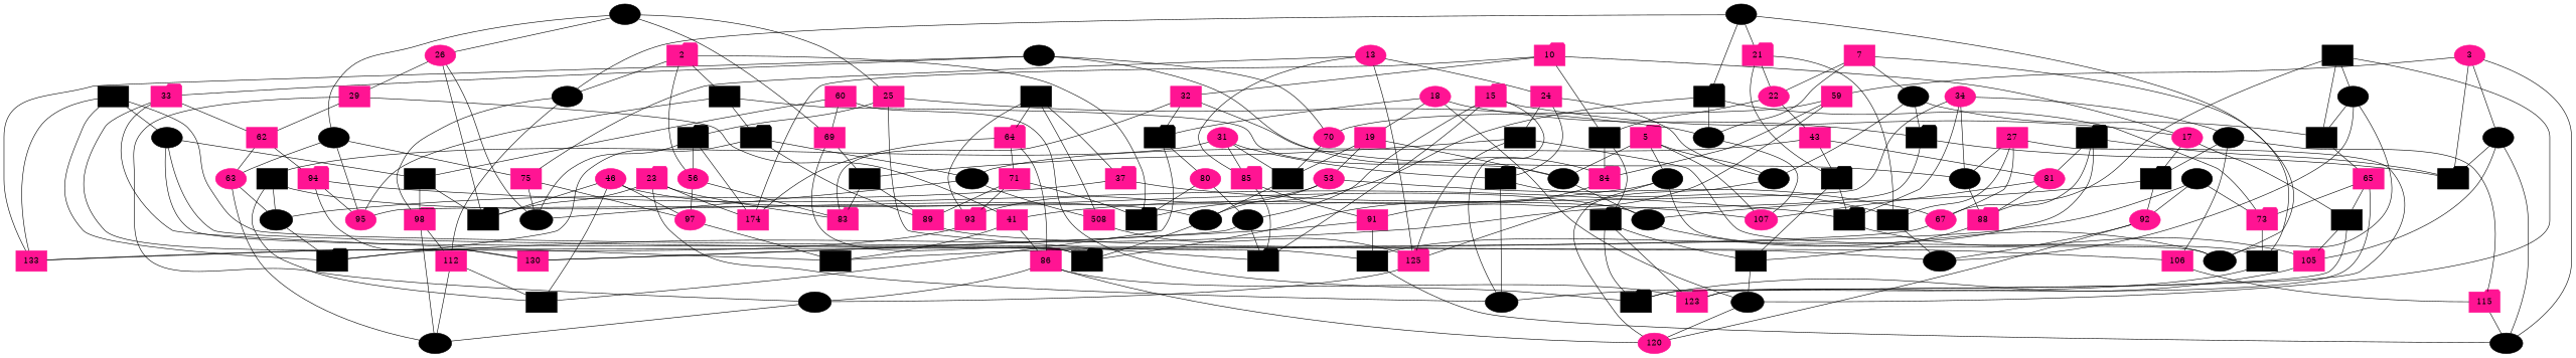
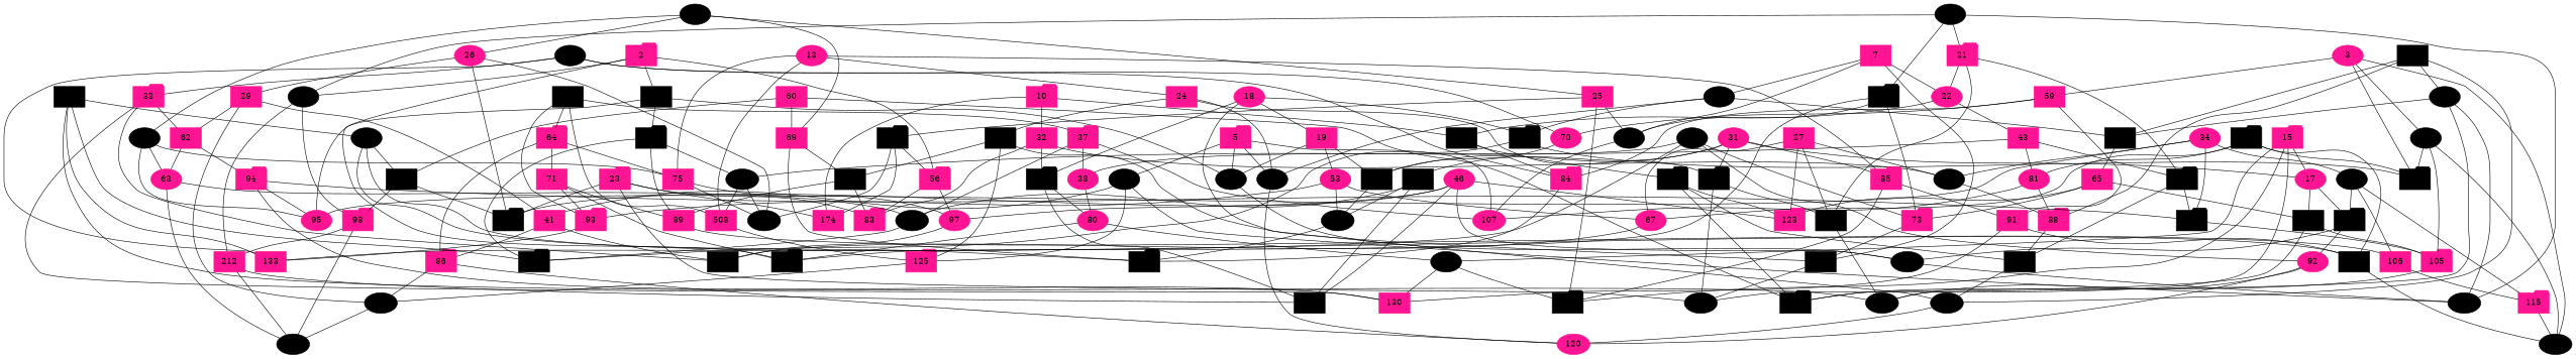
  graph {
    node [color=deeppink shape=ellipse style=filled]
    1 [color=black]
    33 [shape=folder]
    70
    84 [shape=folder]
    133 [shape=box]
    62 [shape=box]
    110 [color=black shape=box]
    130 [shape=box]
    109 [color=black shape=box]
    119 [color=black shape=folder]
    2 [shape=folder]
    42 [color=black shape=box]
-   56
+   56 [shape=folder]
    68 [color=black]
    100 [color=black shape=folder]
    55 [color=black]
    95
    78 [color=black shape=folder]
    83 [shape=folder]
    97
    98 [shape=folder]
-   112 [shape=box]
+   112 [shape=box label=212]
    48 [color=black]
    3
    51 [color=black shape=folder]
    59 [shape=box]
    132 [color=black]
    105 [shape=folder]
    91 [shape=box]
    4 [color=black]
    12 [color=black shape=folder]
    21 [shape=folder]
    122 [color=black]
    96 [color=black]
    73 [shape=folder]
    22
    45 [color=black shape=folder]
    99 [color=black shape=box]
    5 [shape=folder]
    14 [color=black]
    39 [color=black]
    107
    41 [shape=box]
    125 [shape=folder]
    120
    121 [color=black]
    6 [color=black]
    25 [shape=box]
    26
    52 [color=black]
    69 [shape=box]
    117 [color=black shape=folder]
    36 [color=black shape=folder]
    82 [color=black shape=folder]
    29 [shape=box]
    116 [color=black]
    75 [shape=box]
    63
    72 [color=black shape=box]
    7 [shape=box]
    30 [color=black]
    74 [color=black shape=box]
    44 [color=black shape=box]
    43 [shape=box]
    40 [color=black shape=box]
    49 [color=black shape=folder]
    113 [color=black]
    8 [color=black shape=box]
    37 [shape=folder]
    64 [shape=folder]
    93 [shape=folder]
    n72 [label=508 shape=box]
+   38
    114 [color=black]
    n75 [label=174 shape=box]
    86 [shape=folder]
    71 [shape=box]
    9 [color=black shape=folder]
    67
    81
    131 [color=black shape=box]
    88 [shape=folder]
    10 [shape=folder]
    17
    32 [shape=box]
    57 [color=black shape=folder]
    79 [color=black shape=box]
    61 [color=black shape=folder]
    50 [color=black]
    54 [color=black shape=folder]
    11 [color=black]
    92
    80
    111 [color=black]
    13
    24 [shape=box]
    85 [shape=folder]
    58 [color=black shape=folder]
    66 [color=black shape=box]
    127 [color=black]
    15 [shape=folder]
    87 [color=black]
    16 [color=black shape=box]
    28 [color=black]
    102 [color=black]
    65 [shape=box]
    90 [color=black shape=box]
    126 [color=black shape=folder]
    18
    19 [shape=box]
    53
    129 [color=black shape=folder]
    124 [color=black shape=box]
    118 [color=black]
    20 [color=black shape=box]
    76 [color=black]
    77 [color=black shape=box]
    101 [color=black shape=folder]
    103 [color=black]
    23 [shape=folder]
    27 [shape=box]
    123 [shape=folder]
    94 [shape=folder]
    128 [color=black]
    31
    47 [color=black shape=box]
    34
    35 [color=black]
    106 [shape=box]
    115 [shape=folder]
    60 [shape=box]
    89 [shape=box]
    46
    1 -- 33
    1 -- 70
    1 -- 84
    1 -- 133
    33 -- 62
    33 -- 110
    33 -- 130
    70 -- 109
    84 -- 119
    62 -- 63
    62 -- 94
    109 -- 118
    2 -- 42
    2 -- 56
    2 -- 68
    2 -- 100
    42 -- 55
    42 -- 95
    42 -- 78
    56 -- 83
    56 -- 97
    68 -- 98
    68 -- 112
    55 -- 121
    78 -- 129
    78 -- 103
    78 -- 89
    97 -- 110
    98 -- 112
    98 -- 128
    112 -- 124
    112 -- 128
    48 -- 51
    48 -- 132
    48 -- 105
    3 -- 48
    3 -- 51
    3 -- 59
    3 -- 132
    59 -- 70
    59 -- 84
    59 -- 91
    105 -- 126
    91 -- 130
    91 -- 131
    4 -- 68
    4 -- 12
    4 -- 21
    4 -- 122
    12 -- 100
    12 -- 96
    12 -- 73
    21 -- 22
    21 -- 45
    21 -- 99
    96 -- 107
    73 -- 74
    22 -- 44
    22 -- 43
    45 -- 90
    45 -- 101
    99 -- 111
    5 -- 55
    5 -- 14
    5 -- 39
    5 -- 107
    14 -- 122
    14 -- 41
    14 -- 125
    39 -- 120
    41 -- 110
    41 -- 86
    125 -- 127
    121 -- 122
    6 -- 25
    6 -- 26
    6 -- 52
    6 -- 69
    25 -- 96
    25 -- 117
    25 -- 36
    26 -- 82
    26 -- 29
    26 -- 116
    52 -- 95
    52 -- 75
    52 -- 63
    69 -- 119
    69 -- 72
    36 -- 56
    36 -- 116
    36 -- n75
    29 -- 62
    29 -- 41
    29 -- 127
    75 -- 97
    75 -- 116
    63 -- 114
    63 -- 128
    72 -- 83
    72 -- 89
    7 -- 96
    7 -- 22
    7 -- 30
    7 -- 74
    30 -- 39
    30 -- 40
    30 -- 49
    74 -- 113
    44 -- 84
    44 -- 54
    43 -- 45
    43 -- 81
    43 -- 103
    40 -- 65
    49 -- 51
    49 -- 129
    8 -- 37
    8 -- 64
    8 -- 93
    8 -- n72
    37 -- 107
+   37 -- 38
    37 -- 114
-   64 -- n75
+   64 -- 75
    64 -- 86
    64 -- 71
    93 -- 133
    n72 -- 125
+   38 -- 80
    114 -- 129
    86 -- 120
    86 -- 127
-   86 -- 123
+   46 -- 123
    71 -- 100
    71 -- 93
    71 -- 89
    9 -- 51
    9 -- 67
    9 -- 81
    9 -- 131
    67 -- 110
    81 -- 107
    81 -- 88
    131 -- 132
    88 -- 90
    10 -- 44
    10 -- n75
-   10 -- 17
+   31 -- 17
    10 -- 32
    17 -- 57
    17 -- 79
    32 -- 83
    32 -- 61
    32 -- 50
    57 -- 121
    57 -- 92
    79 -- 105
    79 -- 126
    61 -- 80
    61 -- 124
    50 -- 88
    54 -- 90
    54 -- 126
    54 -- 123
    11 -- 133
    11 -- 73
+   11 -- 38
    11 -- 92
    92 -- 120
    92 -- 111
    80 -- 100
    80 -- 87
    13 -- 75
-   13 -- 125
+   13 -- n72
    13 -- 24
    13 -- 85
    24 -- 39
    24 -- 58
    24 -- 66
    85 -- 91
    85 -- 117
    58 -- 99
    58 -- 113
    66 -- 125
    66 -- 72
    66 -- 74
    127 -- 128
    15 -- 117
    15 -- 113
    15 -- 17
    15 -- 87
    87 -- 130
    87 -- 117
    16 -- 40
    16 -- 88
    16 -- 28
    16 -- 102
    28 -- 122
    28 -- 40
    28 -- 111
    102 -- 120
    65 -- 73
    65 -- 79
    65 -- 123
    90 -- 102
    18 -- 49
    18 -- 61
    18 -- 102
    18 -- 19
    19 -- 109
    19 -- 55
    19 -- 53
    53 -- 93
    53 -- 67
    53 -- 118
    118 -- 119
    20 -- 133
    20 -- 111
    20 -- 129
    20 -- 76
    76 -- 119
    76 -- 131
    76 -- 77
    77 -- 98
    77 -- 82
    101 -- 105
    103 -- 116
    103 -- n72
    23 -- 83
    23 -- 82
    23 -- 113
    23 -- n75
    27 -- 99
    27 -- 67
    27 -- 50
    27 -- 123
    94 -- 130
    94 -- 95
    94 -- 101
    31 -- 109
    31 -- 85
    31 -- 58
    31 -- 47
    47 -- 114
    47 -- 124
    47 -- 118
    34 -- 95
    34 -- 50
    34 -- 101
    34 -- 35
    35 -- 57
    35 -- 106
    35 -- 115
    106 -- 115
    115 -- 132
    60 -- 69
    60 -- 126
    60 -- 77
    89 -- 106
    46 -- 97
    46 -- 121
    46 -- 82
    46 -- 124
  }
